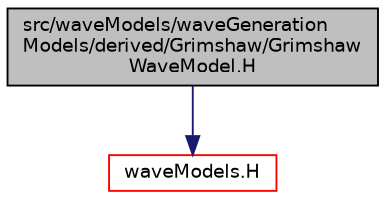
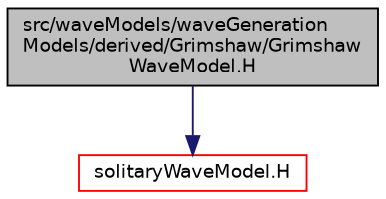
  digraph {
    node [fontname=Helvetica fontsize=10 shape=record]
    n1 [color=black fillcolor=grey75 fontcolor=black height=0.2 label="src/waveModels/waveGeneration\lModels/derived/Grimshaw/Grimshaw\lWaveModel.H" style=filled width=0.4]
-   n2 [color=red height=0.2 label="waveModels.H" width=0.4]
+   n2 [color=red height=0.2 label="solitaryWaveModel.H" width=0.4]
    n1 -> n2 [color=midnightblue fontname=Helvetica fontsize=10 labelfontname=Helvetica labelfontsize=10 style=solid]
  }
